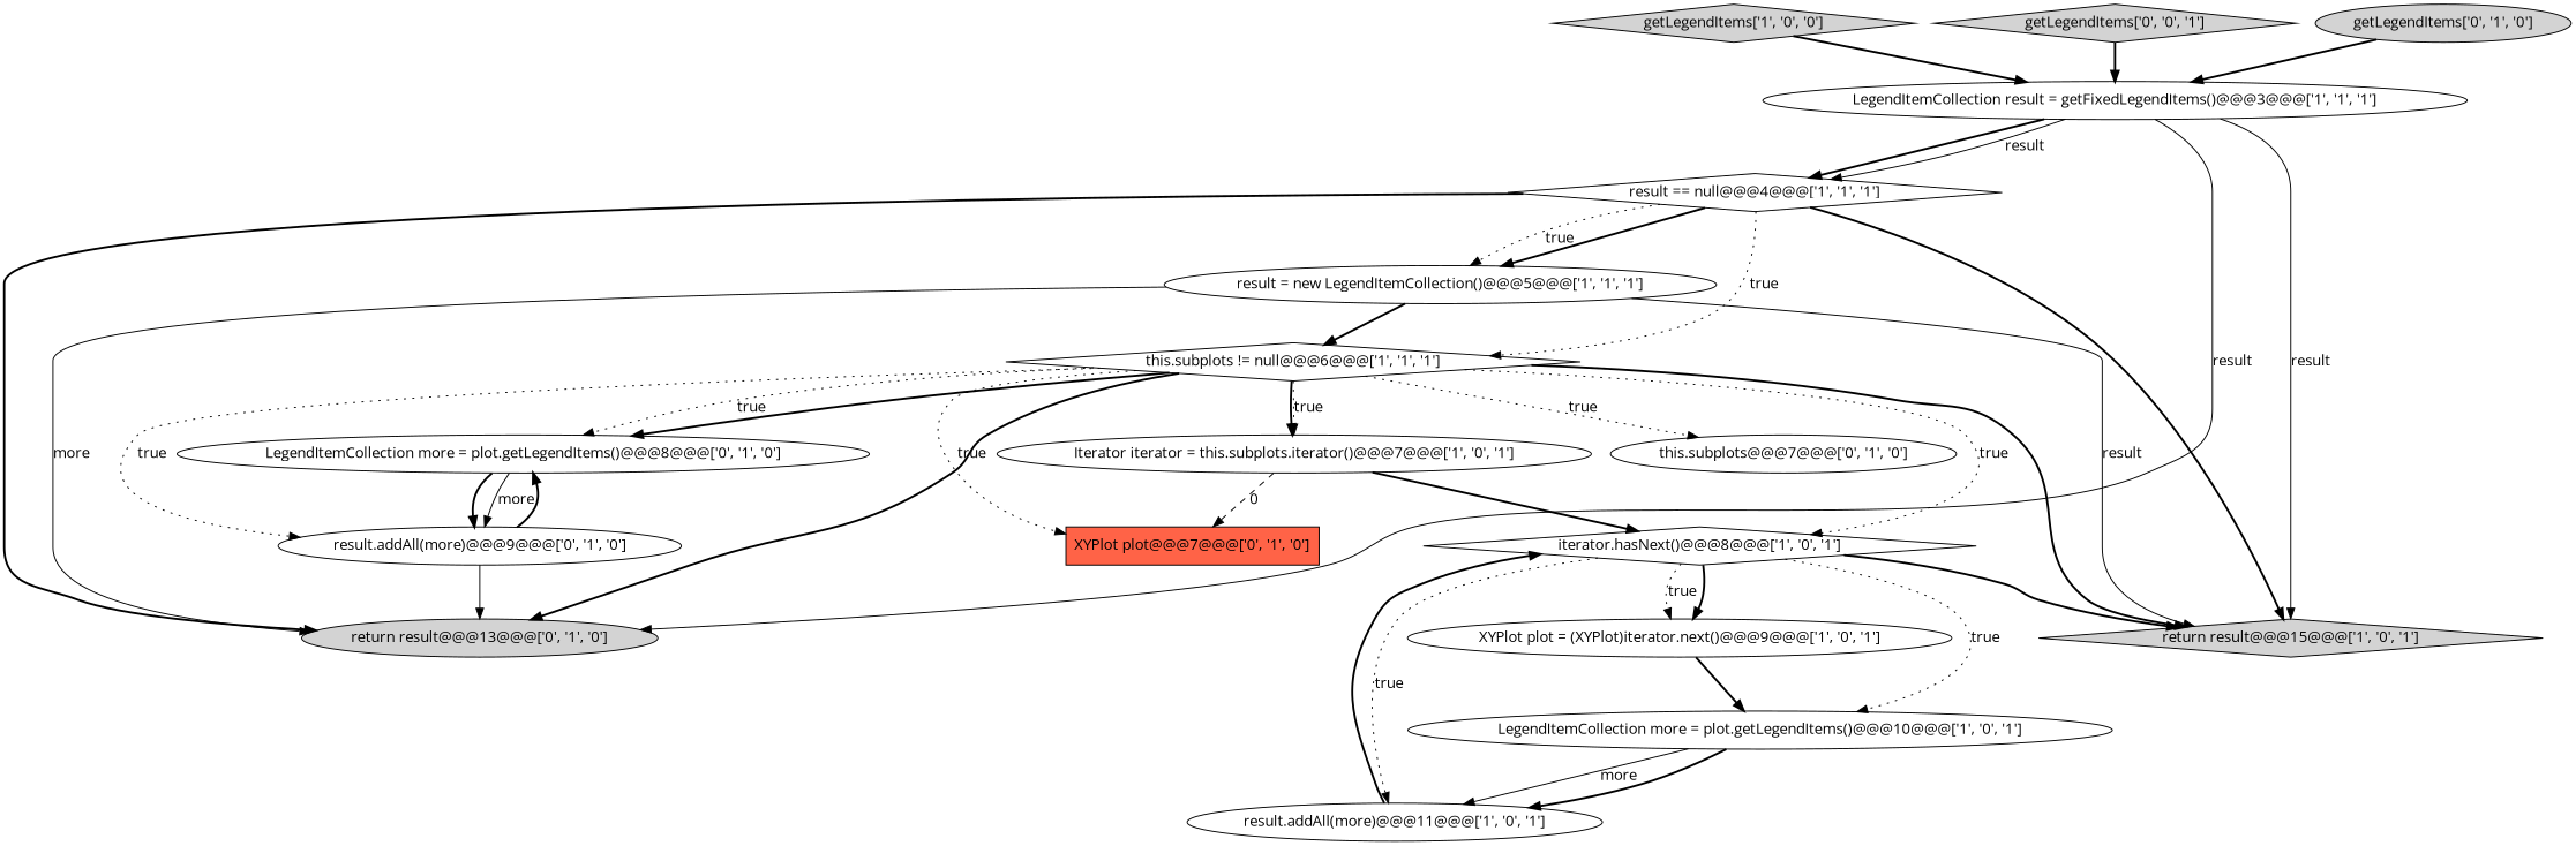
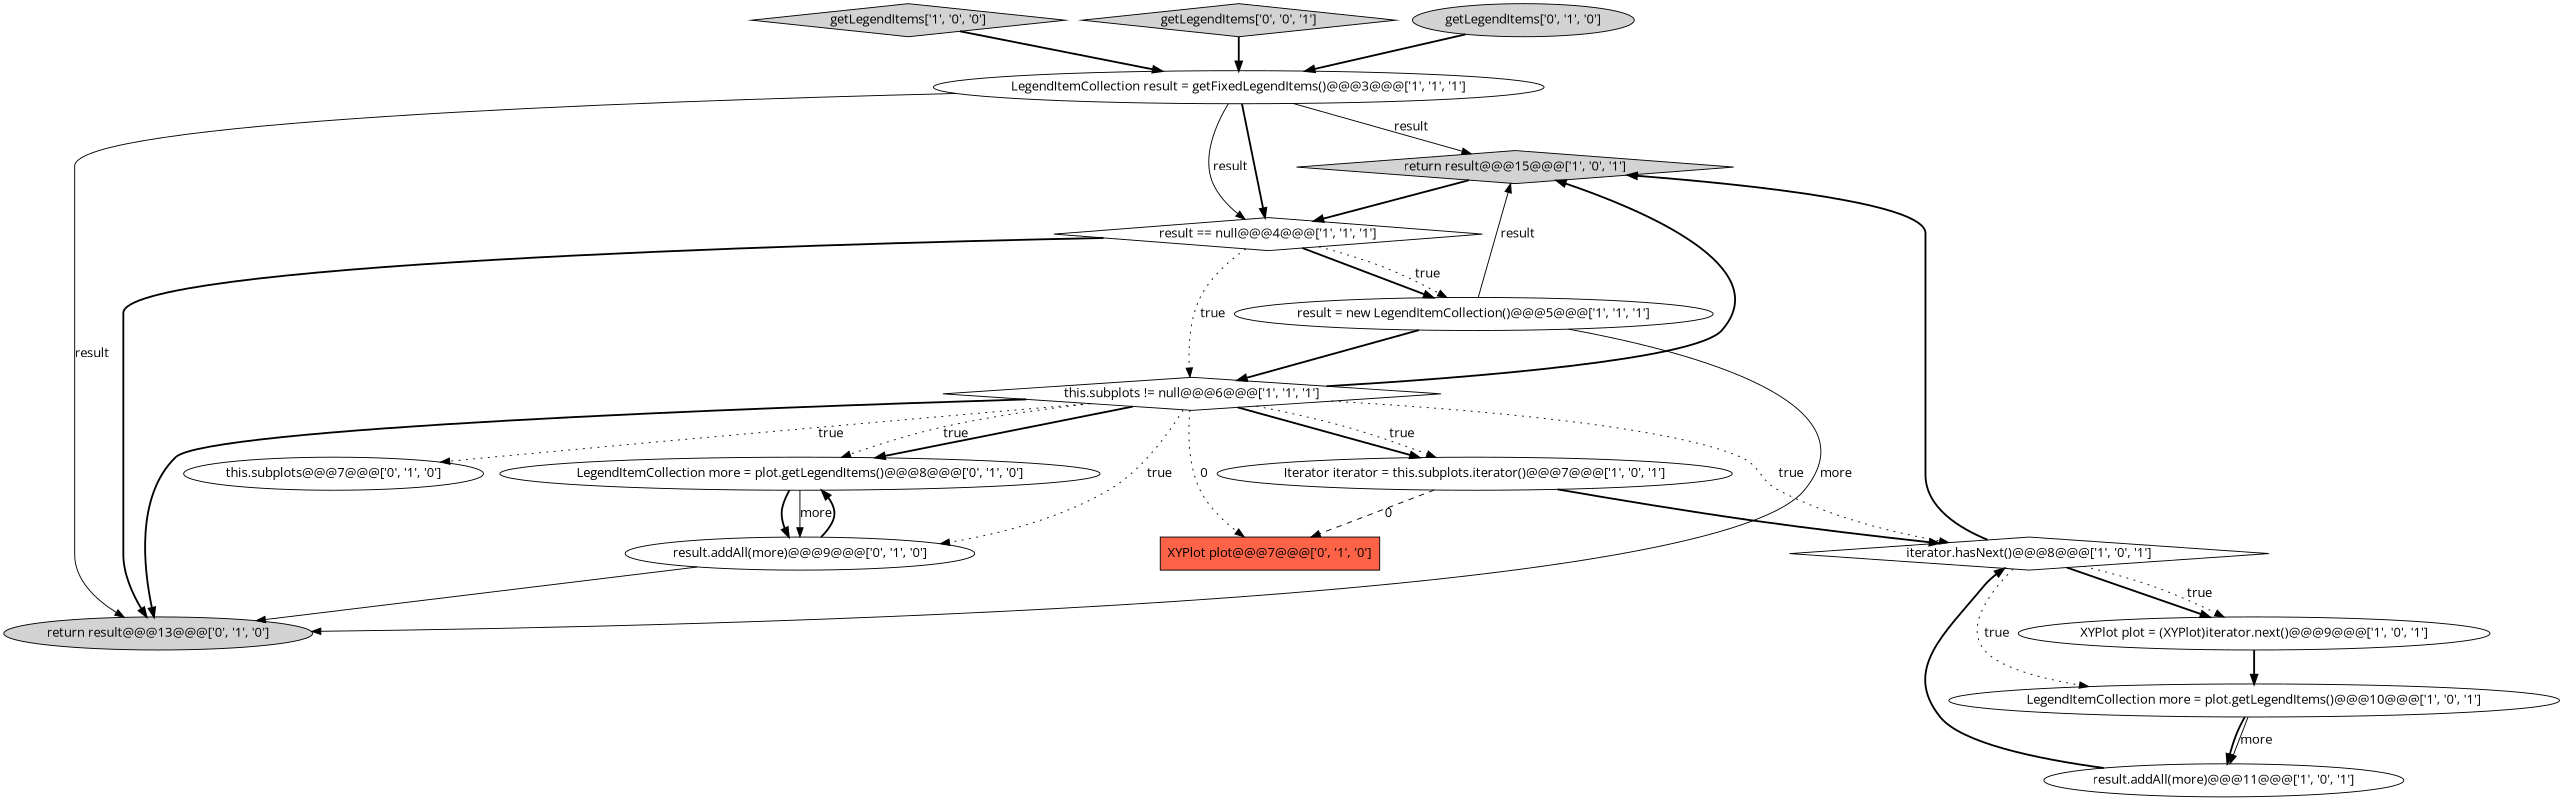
  digraph {
    fontname="Open Sans"
    node [fillcolor=white fontname="Open Sans" shape=ellipse style=filled]
    edge [fontname="Open Sans" style=bold]
    n1 [fillcolor=lightgray label="getLegendItems['1', '0', '0']" shape=diamond]
    n2 [label="LegendItemCollection result = getFixedLegendItems()@@@3@@@['1', '1', '1']"]
    n3 [fillcolor=lightgray label="return result@@@15@@@['1', '0', '1']" shape=diamond]
    n4 [fillcolor=lightgray label="return result@@@13@@@['0', '1', '0']"]
    n5 [label="result == null@@@4@@@['1', '1', '1']" shape=diamond]
    n6 [label="this.subplots@@@7@@@['0', '1', '0']"]
    n7 [label="LegendItemCollection more = plot.getLegendItems()@@@8@@@['0', '1', '0']"]
    n8 [label="result.addAll(more)@@@9@@@['0', '1', '0']"]
    n9 [label="iterator.hasNext()@@@8@@@['1', '0', '1']" shape=diamond]
    n10 [label="XYPlot plot = (XYPlot)iterator.next()@@@9@@@['1', '0', '1']"]
    n11 [label="result.addAll(more)@@@11@@@['1', '0', '1']"]
    n12 [label="LegendItemCollection more = plot.getLegendItems()@@@10@@@['1', '0', '1']"]
    n13 [label="result = new LegendItemCollection()@@@5@@@['1', '1', '1']"]
    n14 [label="this.subplots != null@@@6@@@['1', '1', '1']" shape=diamond]
    n15 [label="Iterator iterator = this.subplots.iterator()@@@7@@@['1', '0', '1']"]
    n16 [fillcolor=tomato label="XYPlot plot@@@7@@@['0', '1', '0']" shape=box]
    n17 [fillcolor=lightgray label="getLegendItems['0', '0', '1']" shape=diamond]
    n18 [fillcolor=lightgray label="getLegendItems['0', '1', '0']"]
    n1 -> n2
    n2 -> n3 [label=result style=solid]
    n2 -> n4 [label=result style=solid]
    n2 -> n5
    n2 -> n5 [label=result style=solid]
-   n5 -> n3
+   n3 -> n5
    n5 -> n4
    n5 -> n13
    n5 -> n13 [label=true style=dotted]
    n5 -> n14 [label=true style=dotted]
    n7 -> n8
    n7 -> n8 [label=more style=solid]
    n8 -> n4 [style=solid]
    n8 -> n7
    n9 -> n3
    n9 -> n10
    n9 -> n10 [label=true style=dotted]
-   n9 -> n11 [label=true style=dotted]
    n9 -> n12 [label=true style=dotted]
    n10 -> n12
    n11 -> n9
    n12 -> n11 [label=more style=solid]
    n12 -> n11
    n13 -> n3 [label=result style=solid]
    n13 -> n4 [label=more style=solid]
    n13 -> n14
    n14 -> n3
    n14 -> n4
    n14 -> n6 [label=true style=dotted]
    n14 -> n7
    n14 -> n7 [label=true style=dotted]
    n14 -> n8 [label=true style=dotted]
    n14 -> n9 [label=true style=dotted]
    n14 -> n15
    n14 -> n15 [label=true style=dotted]
-   n14 -> n16 [label=true style=dotted]
+   n14 -> n16 [label=0 style=dotted]
    n15 -> n9
    n15 -> n16 [label=0 style=dashed]
    n17 -> n2
    n18 -> n2
  }
